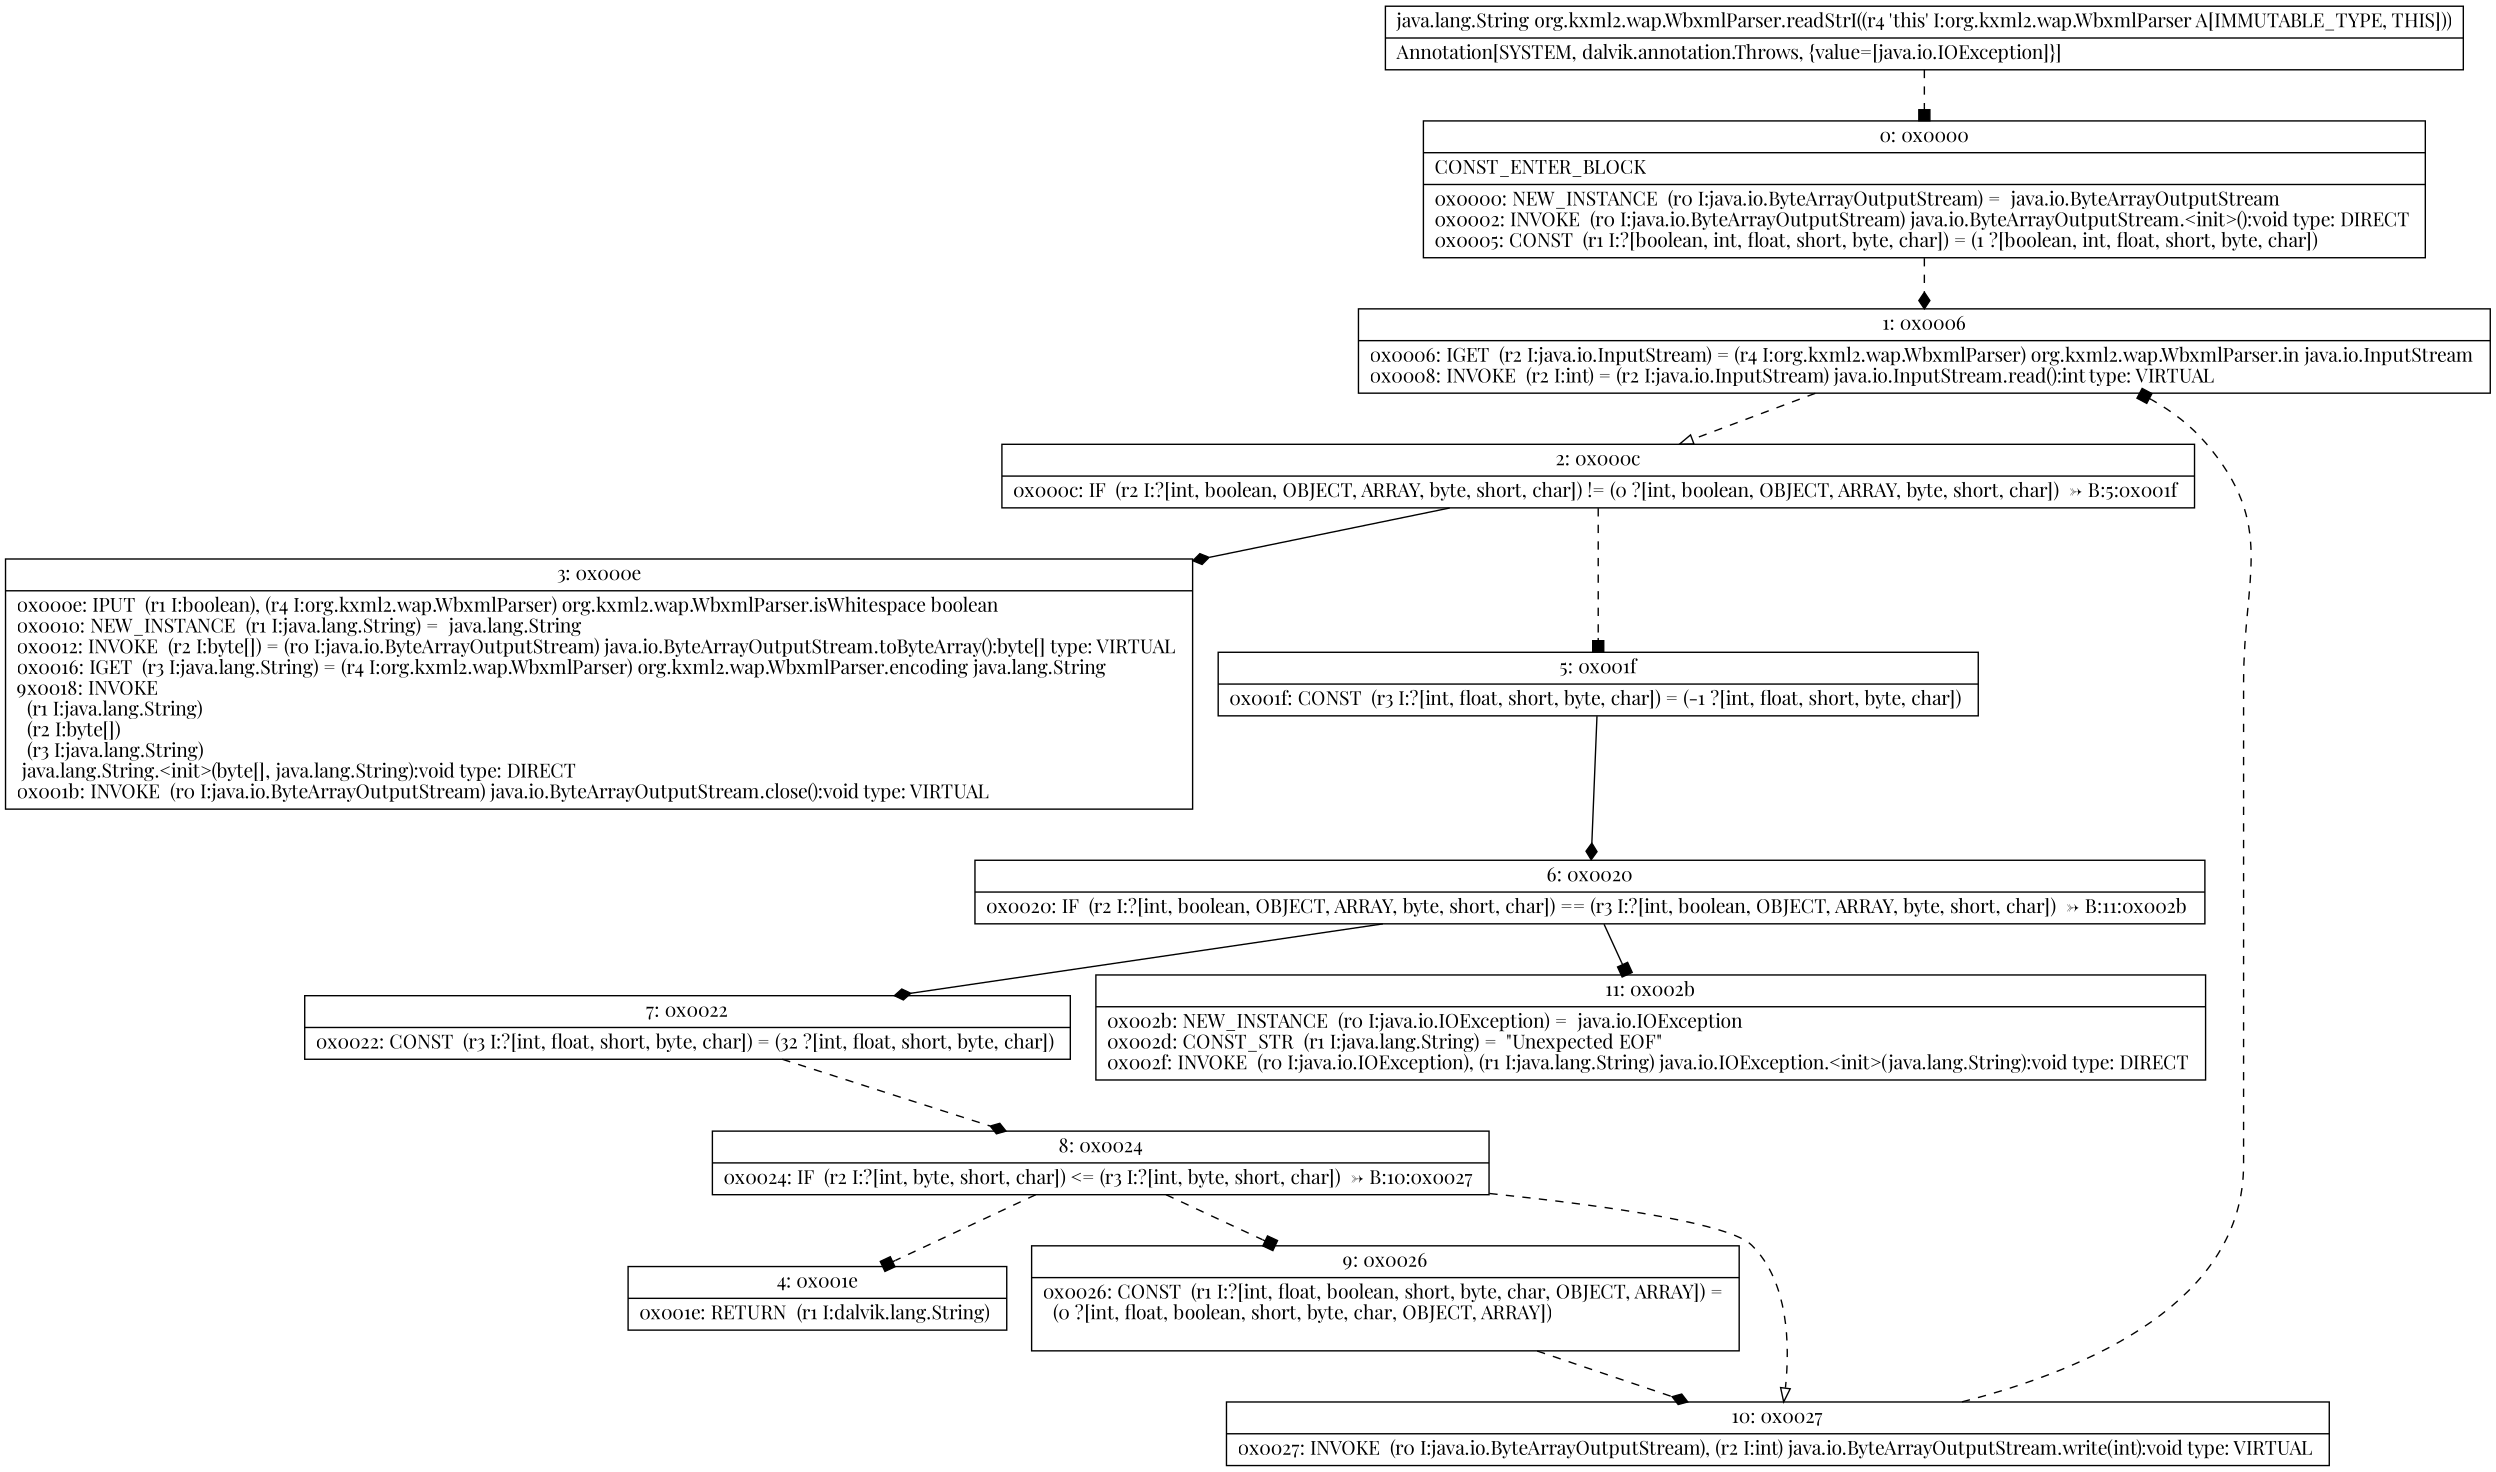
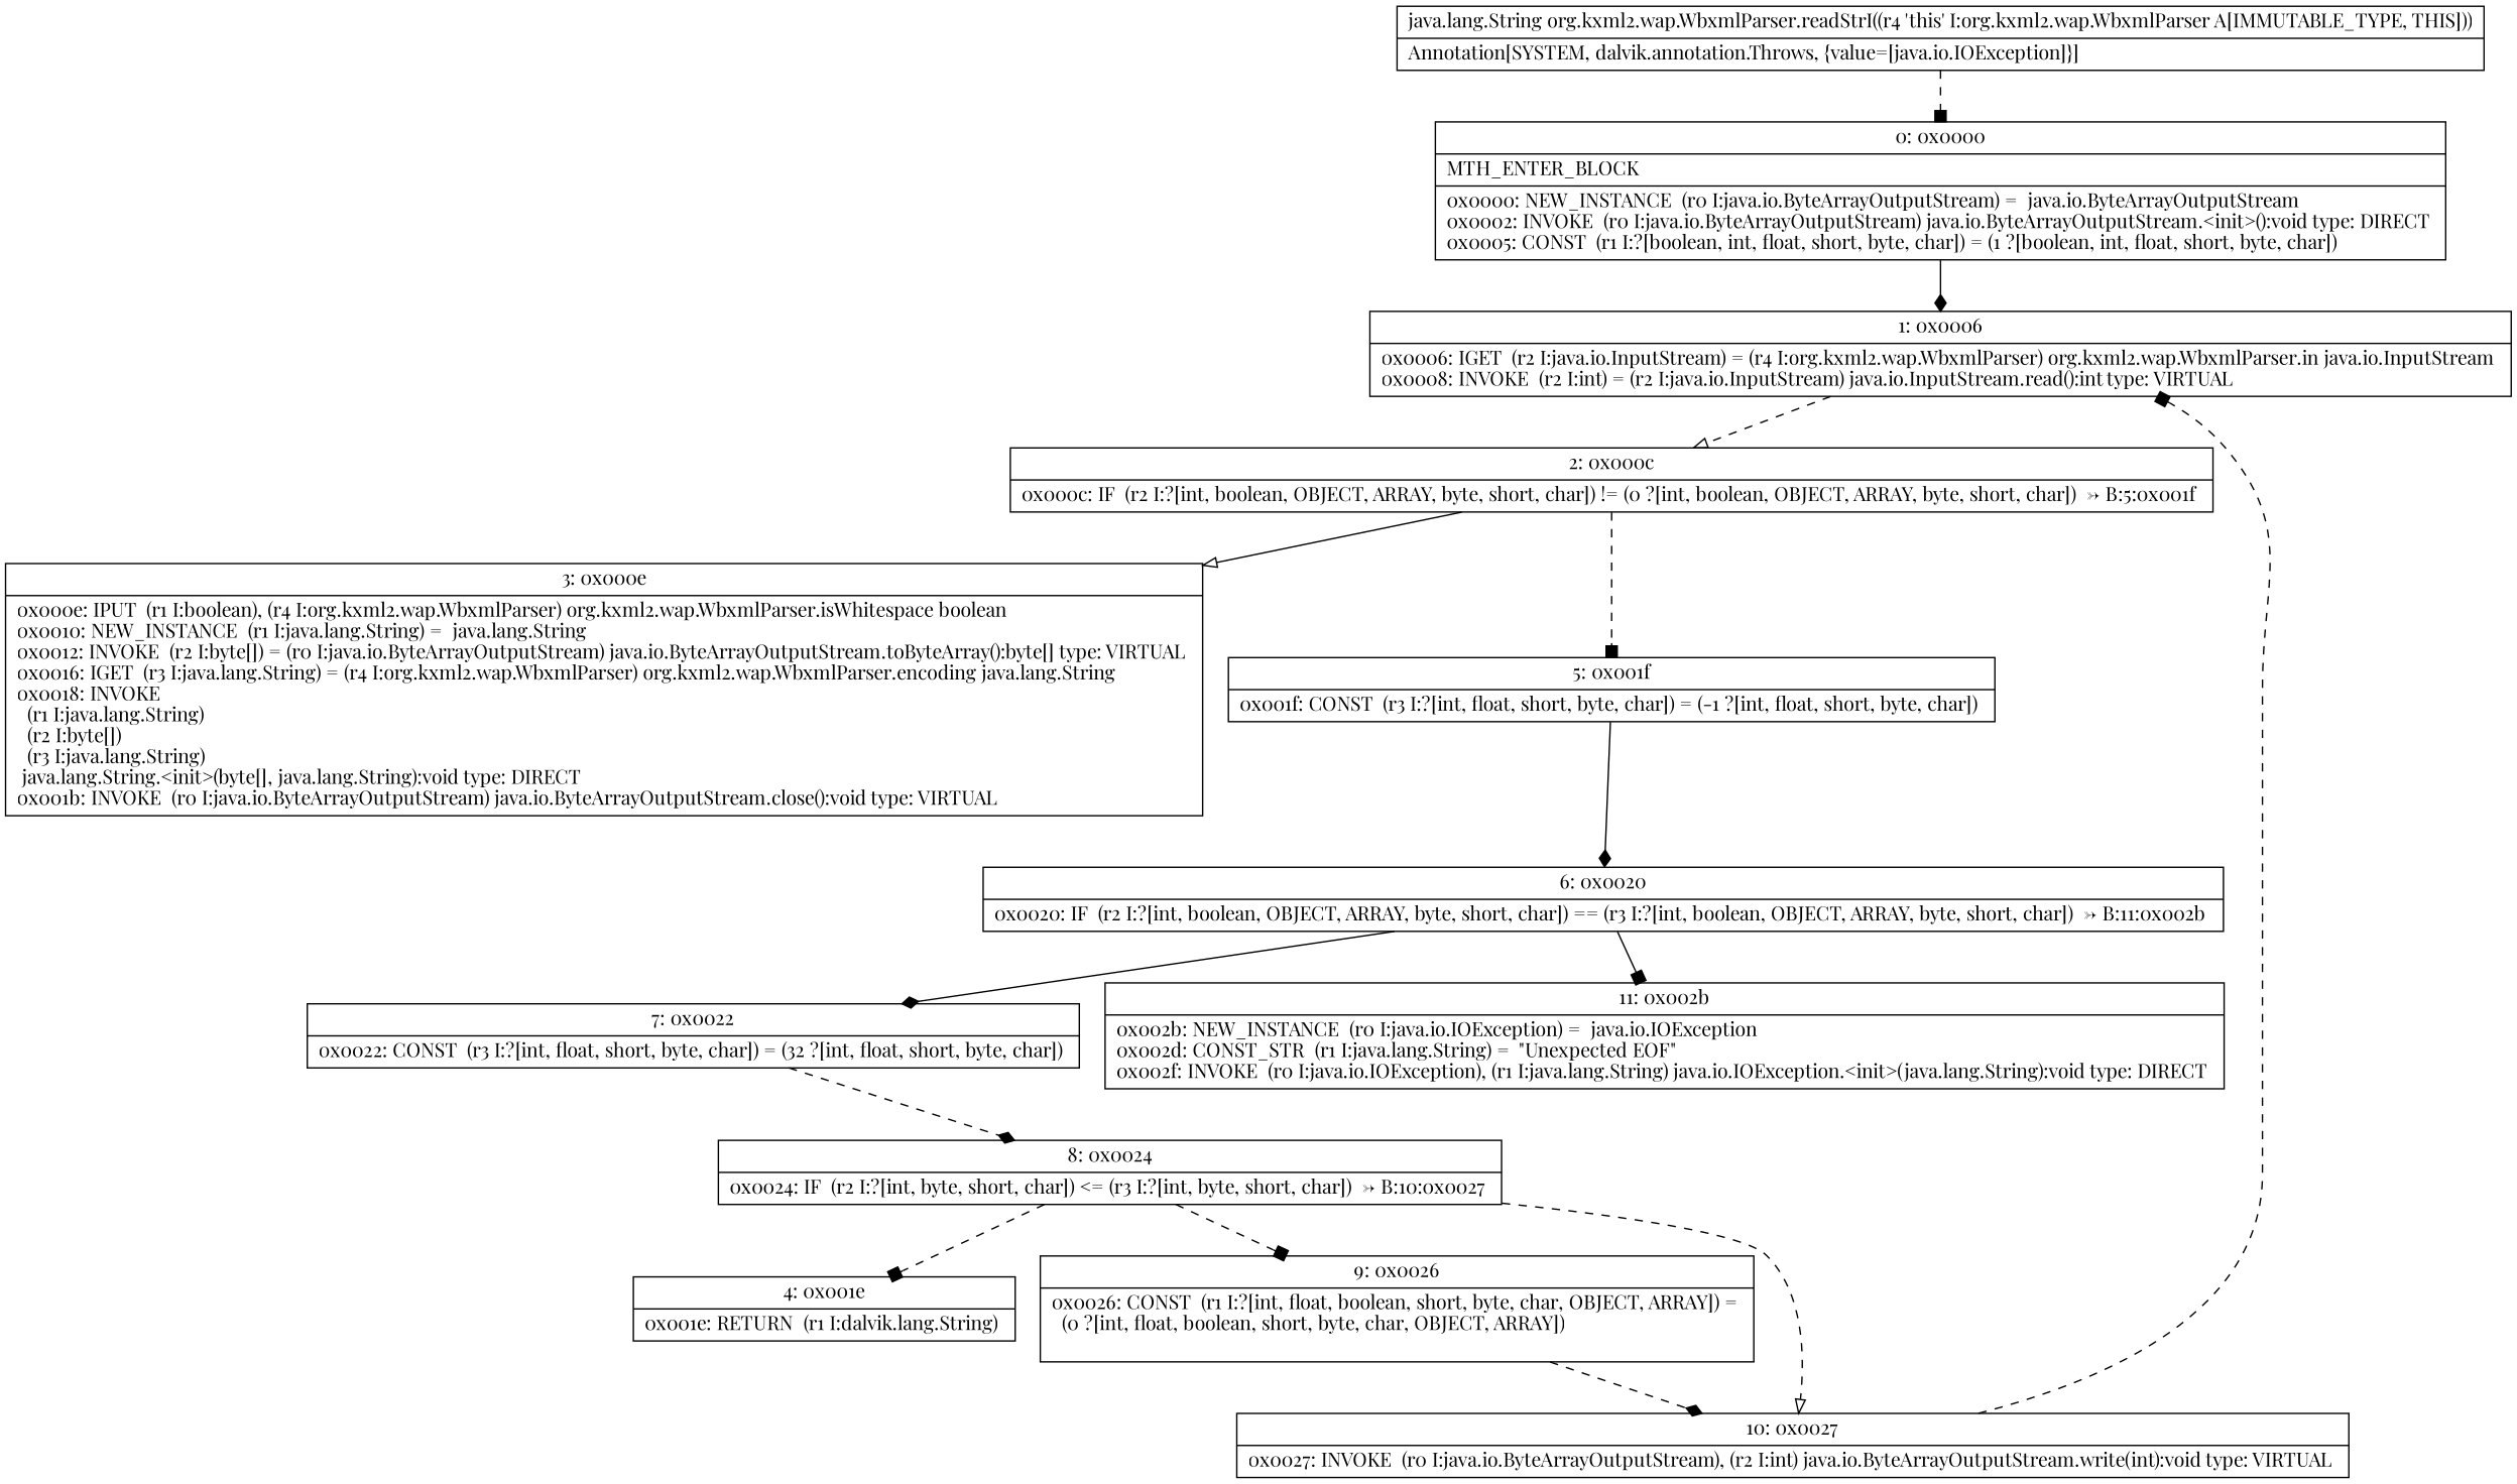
  digraph {
    fontname="Playfair Display"
    node [fontname="Playfair Display" shape=record]
    edge [arrowhead=diamond fontname="Playfair Display" style=dashed]
-   n1 [label="{0\:\ 0x0000|CONST_ENTER_BLOCK\l|0x0000: NEW_INSTANCE  (r0 I:java.io.ByteArrayOutputStream) =  java.io.ByteArrayOutputStream \l0x0002: INVOKE  (r0 I:java.io.ByteArrayOutputStream) java.io.ByteArrayOutputStream.\<init\>():void type: DIRECT \l0x0005: CONST  (r1 I:?[boolean, int, float, short, byte, char]) = (1 ?[boolean, int, float, short, byte, char]) \l}"]
+   n1 [label="{0\:\ 0x0000|MTH_ENTER_BLOCK\l|0x0000: NEW_INSTANCE  (r0 I:java.io.ByteArrayOutputStream) =  java.io.ByteArrayOutputStream \l0x0002: INVOKE  (r0 I:java.io.ByteArrayOutputStream) java.io.ByteArrayOutputStream.\<init\>():void type: DIRECT \l0x0005: CONST  (r1 I:?[boolean, int, float, short, byte, char]) = (1 ?[boolean, int, float, short, byte, char]) \l}"]
    n2 [label="{1\:\ 0x0006|0x0006: IGET  (r2 I:java.io.InputStream) = (r4 I:org.kxml2.wap.WbxmlParser) org.kxml2.wap.WbxmlParser.in java.io.InputStream \l0x0008: INVOKE  (r2 I:int) = (r2 I:java.io.InputStream) java.io.InputStream.read():int type: VIRTUAL \l}"]
    n3 [label="{2\:\ 0x000c|0x000c: IF  (r2 I:?[int, boolean, OBJECT, ARRAY, byte, short, char]) != (0 ?[int, boolean, OBJECT, ARRAY, byte, short, char])  \-\> B:5:0x001f \l}"]
-   n4 [label="{3\:\ 0x000e|0x000e: IPUT  (r1 I:boolean), (r4 I:org.kxml2.wap.WbxmlParser) org.kxml2.wap.WbxmlParser.isWhitespace boolean \l0x0010: NEW_INSTANCE  (r1 I:java.lang.String) =  java.lang.String \l0x0012: INVOKE  (r2 I:byte[]) = (r0 I:java.io.ByteArrayOutputStream) java.io.ByteArrayOutputStream.toByteArray():byte[] type: VIRTUAL \l0x0016: IGET  (r3 I:java.lang.String) = (r4 I:org.kxml2.wap.WbxmlParser) org.kxml2.wap.WbxmlParser.encoding java.lang.String \l9x0018: INVOKE  \l  (r1 I:java.lang.String)\l  (r2 I:byte[])\l  (r3 I:java.lang.String)\l java.lang.String.\<init\>(byte[], java.lang.String):void type: DIRECT \l0x001b: INVOKE  (r0 I:java.io.ByteArrayOutputStream) java.io.ByteArrayOutputStream.close():void type: VIRTUAL \l}"]
+   n4 [label="{3\:\ 0x000e|0x000e: IPUT  (r1 I:boolean), (r4 I:org.kxml2.wap.WbxmlParser) org.kxml2.wap.WbxmlParser.isWhitespace boolean \l0x0010: NEW_INSTANCE  (r1 I:java.lang.String) =  java.lang.String \l0x0012: INVOKE  (r2 I:byte[]) = (r0 I:java.io.ByteArrayOutputStream) java.io.ByteArrayOutputStream.toByteArray():byte[] type: VIRTUAL \l0x0016: IGET  (r3 I:java.lang.String) = (r4 I:org.kxml2.wap.WbxmlParser) org.kxml2.wap.WbxmlParser.encoding java.lang.String \l0x0018: INVOKE  \l  (r1 I:java.lang.String)\l  (r2 I:byte[])\l  (r3 I:java.lang.String)\l java.lang.String.\<init\>(byte[], java.lang.String):void type: DIRECT \l0x001b: INVOKE  (r0 I:java.io.ByteArrayOutputStream) java.io.ByteArrayOutputStream.close():void type: VIRTUAL \l}"]
    n5 [label="{5\:\ 0x001f|0x001f: CONST  (r3 I:?[int, float, short, byte, char]) = (\-1 ?[int, float, short, byte, char]) \l}"]
    n6 [label="{6\:\ 0x0020|0x0020: IF  (r2 I:?[int, boolean, OBJECT, ARRAY, byte, short, char]) == (r3 I:?[int, boolean, OBJECT, ARRAY, byte, short, char])  \-\> B:11:0x002b \l}"]
    n7 [label="{4\:\ 0x001e|0x001e: RETURN  (r1 I:dalvik.lang.String) \l}"]
    n8 [label="{7\:\ 0x0022|0x0022: CONST  (r3 I:?[int, float, short, byte, char]) = (32 ?[int, float, short, byte, char]) \l}"]
    n9 [label="{11\:\ 0x002b|0x002b: NEW_INSTANCE  (r0 I:java.io.IOException) =  java.io.IOException \l0x002d: CONST_STR  (r1 I:java.lang.String) =  \"Unexpected EOF\" \l0x002f: INVOKE  (r0 I:java.io.IOException), (r1 I:java.lang.String) java.io.IOException.\<init\>(java.lang.String):void type: DIRECT \l}"]
    n10 [label="{8\:\ 0x0024|0x0024: IF  (r2 I:?[int, byte, short, char]) \<= (r3 I:?[int, byte, short, char])  \-\> B:10:0x0027 \l}"]
    n11 [label="{9\:\ 0x0026|0x0026: CONST  (r1 I:?[int, float, boolean, short, byte, char, OBJECT, ARRAY]) = \l  (0 ?[int, float, boolean, short, byte, char, OBJECT, ARRAY])\l \l}"]
    n12 [label="{10\:\ 0x0027|0x0027: INVOKE  (r0 I:java.io.ByteArrayOutputStream), (r2 I:int) java.io.ByteArrayOutputStream.write(int):void type: VIRTUAL \l}"]
    n13 [label="{java.lang.String org.kxml2.wap.WbxmlParser.readStrI((r4 'this' I:org.kxml2.wap.WbxmlParser A[IMMUTABLE_TYPE, THIS]))  | Annotation[SYSTEM, dalvik.annotation.Throws, \{value=[java.io.IOException]\}]\l}"]
-   n1 -> n2
+   n1 -> n2 [style=solid]
    n2 -> n3 [arrowhead=onormal]
-   n3 -> n4 [style=solid]
+   n3 -> n4 [arrowhead=onormal style=solid]
    n3 -> n5 [arrowhead=box]
    n5 -> n6 [style=solid]
    n6 -> n8 [style=solid]
    n6 -> n9 [arrowhead=box style=solid]
    n8 -> n10
    n10 -> n7 [arrowhead=box]
    n10 -> n11 [arrowhead=box]
    n10 -> n12 [arrowhead=onormal]
    n11 -> n12
    n12 -> n2 [arrowhead=box]
    n13 -> n1 [arrowhead=box]
  }
